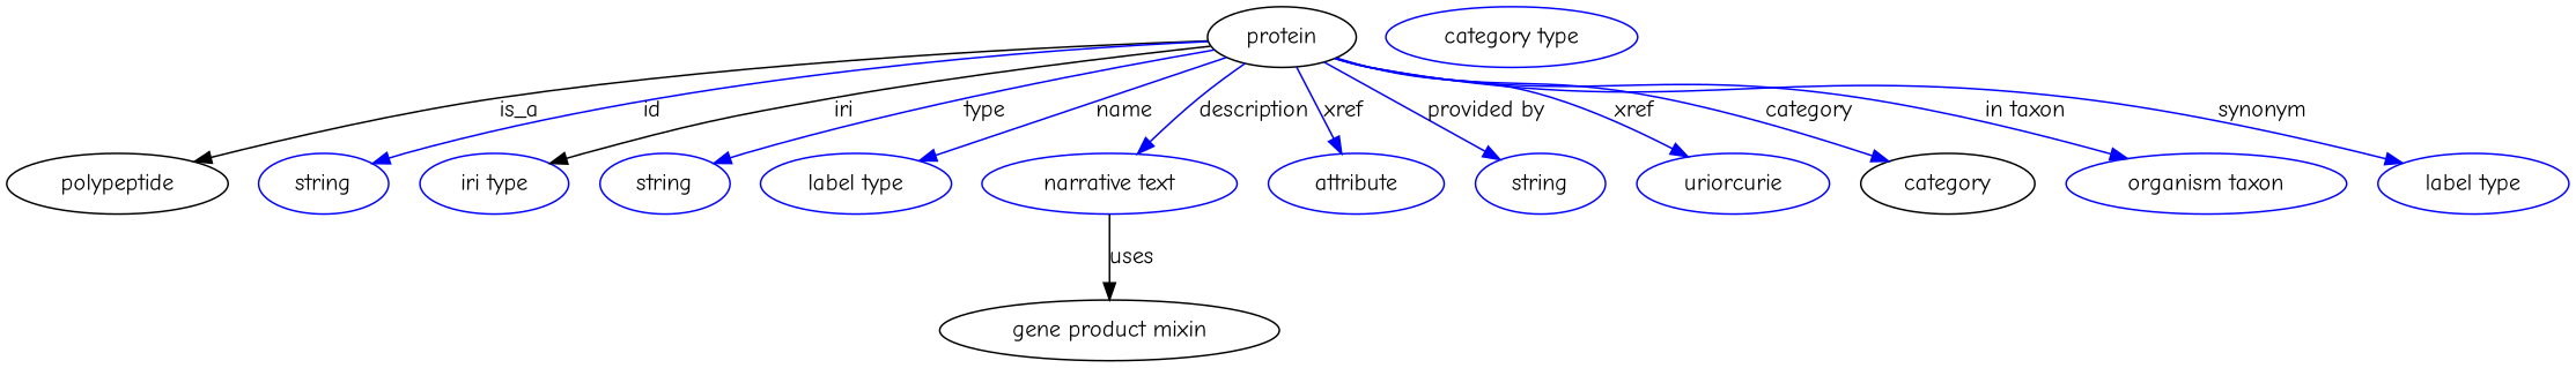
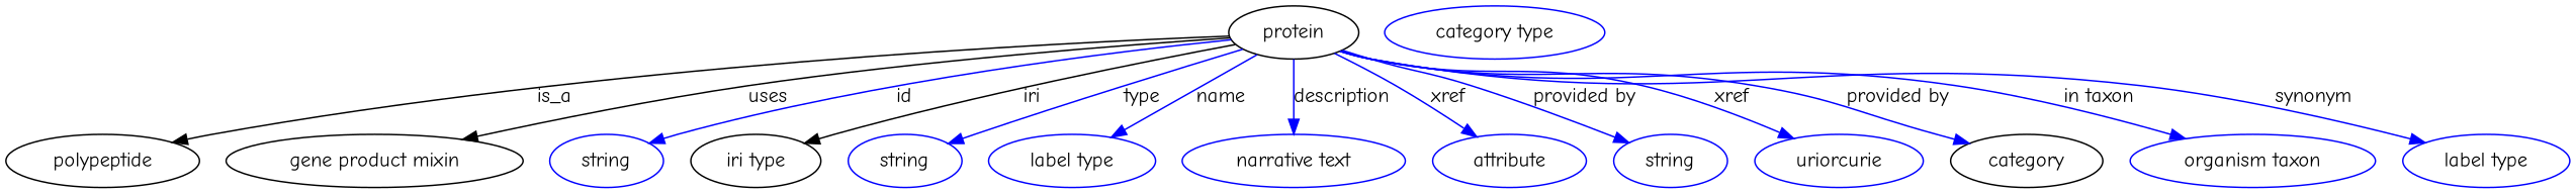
  digraph {
    fontname="Comic Neue"
    node [fontname="Comic Neue" color=blue]
    edge [fontname="Comic Neue" color=blue style=solid]
    n1 [height=0.5 label=protein width=1.2277 color=""]
    polypeptide [height=0.5 width=1.8234 color=""]
    "gene product mixin" [height=0.5 width=2.7984 color=""]
    n4 [height=0.5 label=string width=1.0652]
-   n5 [height=0.5 label="iri type" width=1.2277]
+   n5 [color=black height=0.5 label="iri type" width=1.2277]
    n6 [height=0.5 label=string width=1.0652]
    n7 [height=0.5 label="label type" width=1.5707]
    n8 [height=0.5 label="narrative text" width=2.0943]
    n9 [height=0.5 label=attribute width=1.4443]
    n10 [height=0.5 label=string width=1.0652]
    n11 [height=0.5 label=uriorcurie width=1.5887]
    category [height=0.5 width=1.4263 color=""]
    n13 [height=0.5 label="organism taxon" width=2.3109]
    n14 [height=0.5 label="label type" width=1.5707]
    n15 [height=0.5 label="category type" width=2.0762]
    n1 -> polypeptide [label=is_a color="" style=""]
-   n8 -> "gene product mixin" [label=uses color="" style=""]
+   n1 -> "gene product mixin" [label=uses color="" style=""]
    n1 -> n4 [label=id]
    n1 -> n5 [color=black label=iri]
    n1 -> n6 [label=type]
    n1 -> n7 [label=name]
    n1 -> n8 [label=description]
    n1 -> n9 [label=xref]
    n1 -> n10 [label="provided by"]
    n1 -> n11 [label=xref]
-   n1 -> category [label=category]
+   n1 -> category [label="provided by"]
    n1 -> n13 [label="in taxon"]
    n1 -> n14 [label=synonym]
  }
